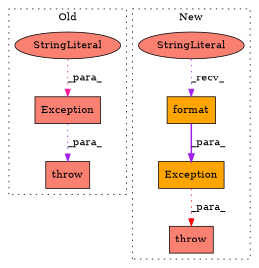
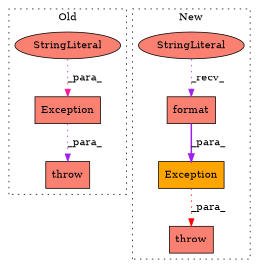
  digraph {
    node [a=32 l=6 s=431 shape=box style=filled fillcolor=salmon]
    edge [color=purple style=dotted]
    n1 [a=53 label=throw]
    n2 [l="10,1" label=Exception s="437,519"]
    n3 [a=45 l=72 label=StringLiteral s=447 shape=ellipse]
    n4 [l="10,1" label=Exception s="437,560" fillcolor=orange]
    n5 [a=53 label=throw]
-   n6 [l="7,1" label=format s="533,559" fillcolor=orange]
+   n6 [l="7,1" label=format s="533,559"]
    n7 [a=45 l=21 label=StringLiteral s=511 shape=ellipse]
    subgraph cluster_1 {
      label=Old
      style=dotted
      n1
      n2
      n3
    }
    subgraph cluster_2 {
      label=New
      style=dotted
      n4
      n5
      n6
      n7
    }
    n2 -> n1 [label=_para_]
    n3 -> n2 [label=_para_ color=deeppink]
    n4 -> n5 [label=_para_ color=red]
    n6 -> n4 [label=_para_ style=bold]
    n7 -> n6 [label=_recv_]
  }
